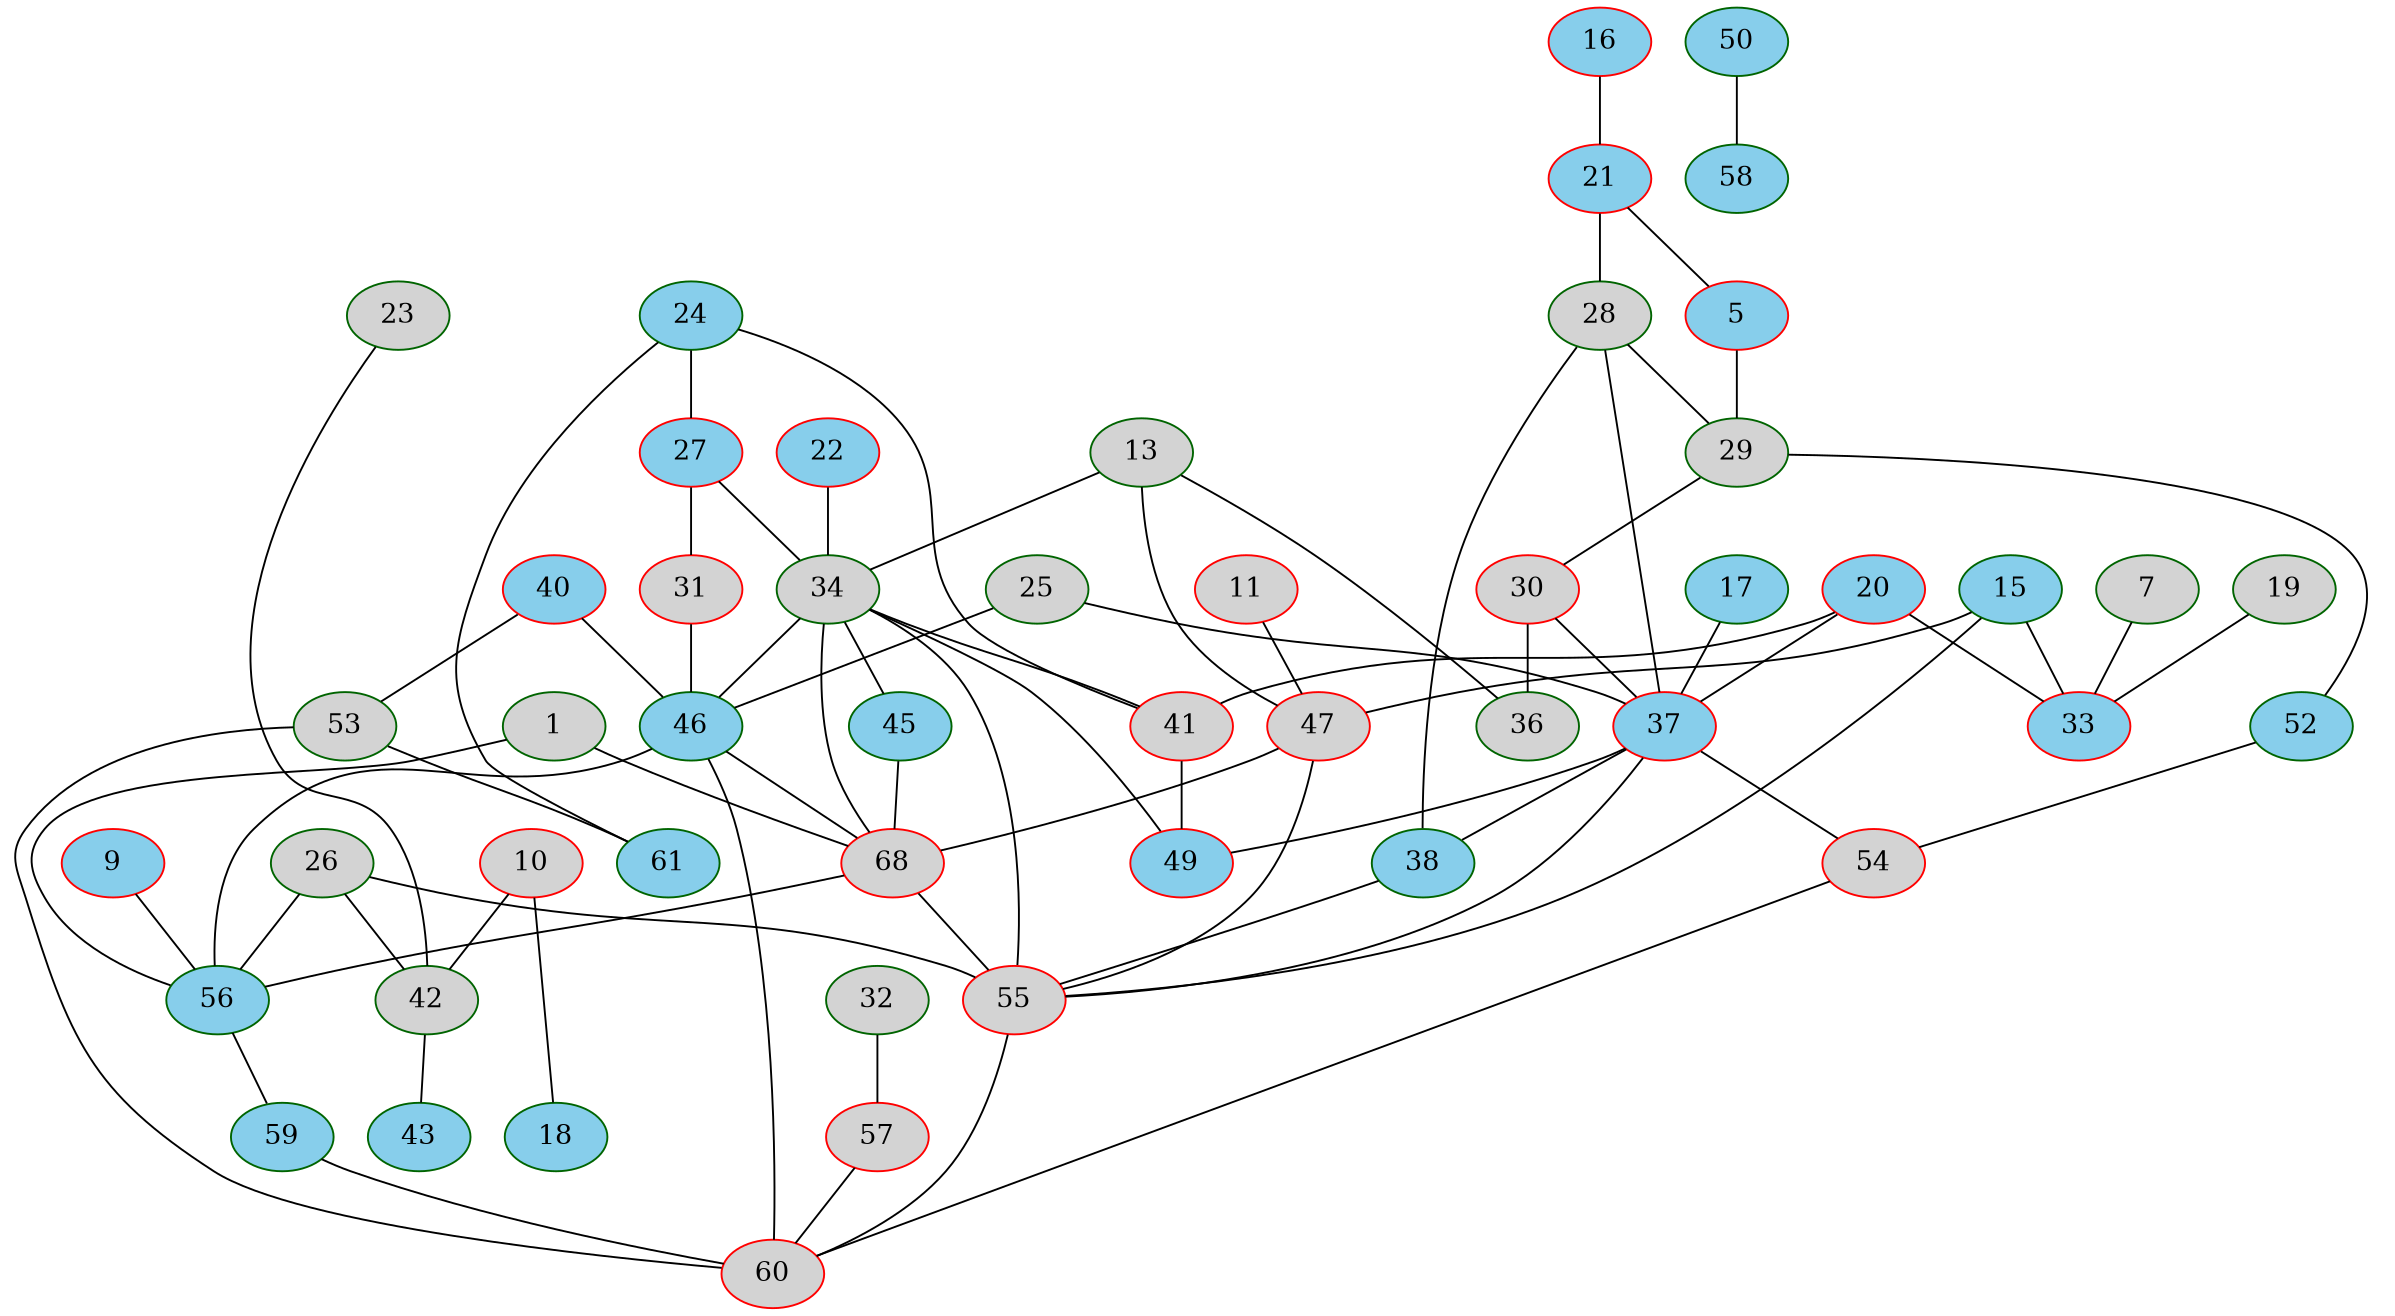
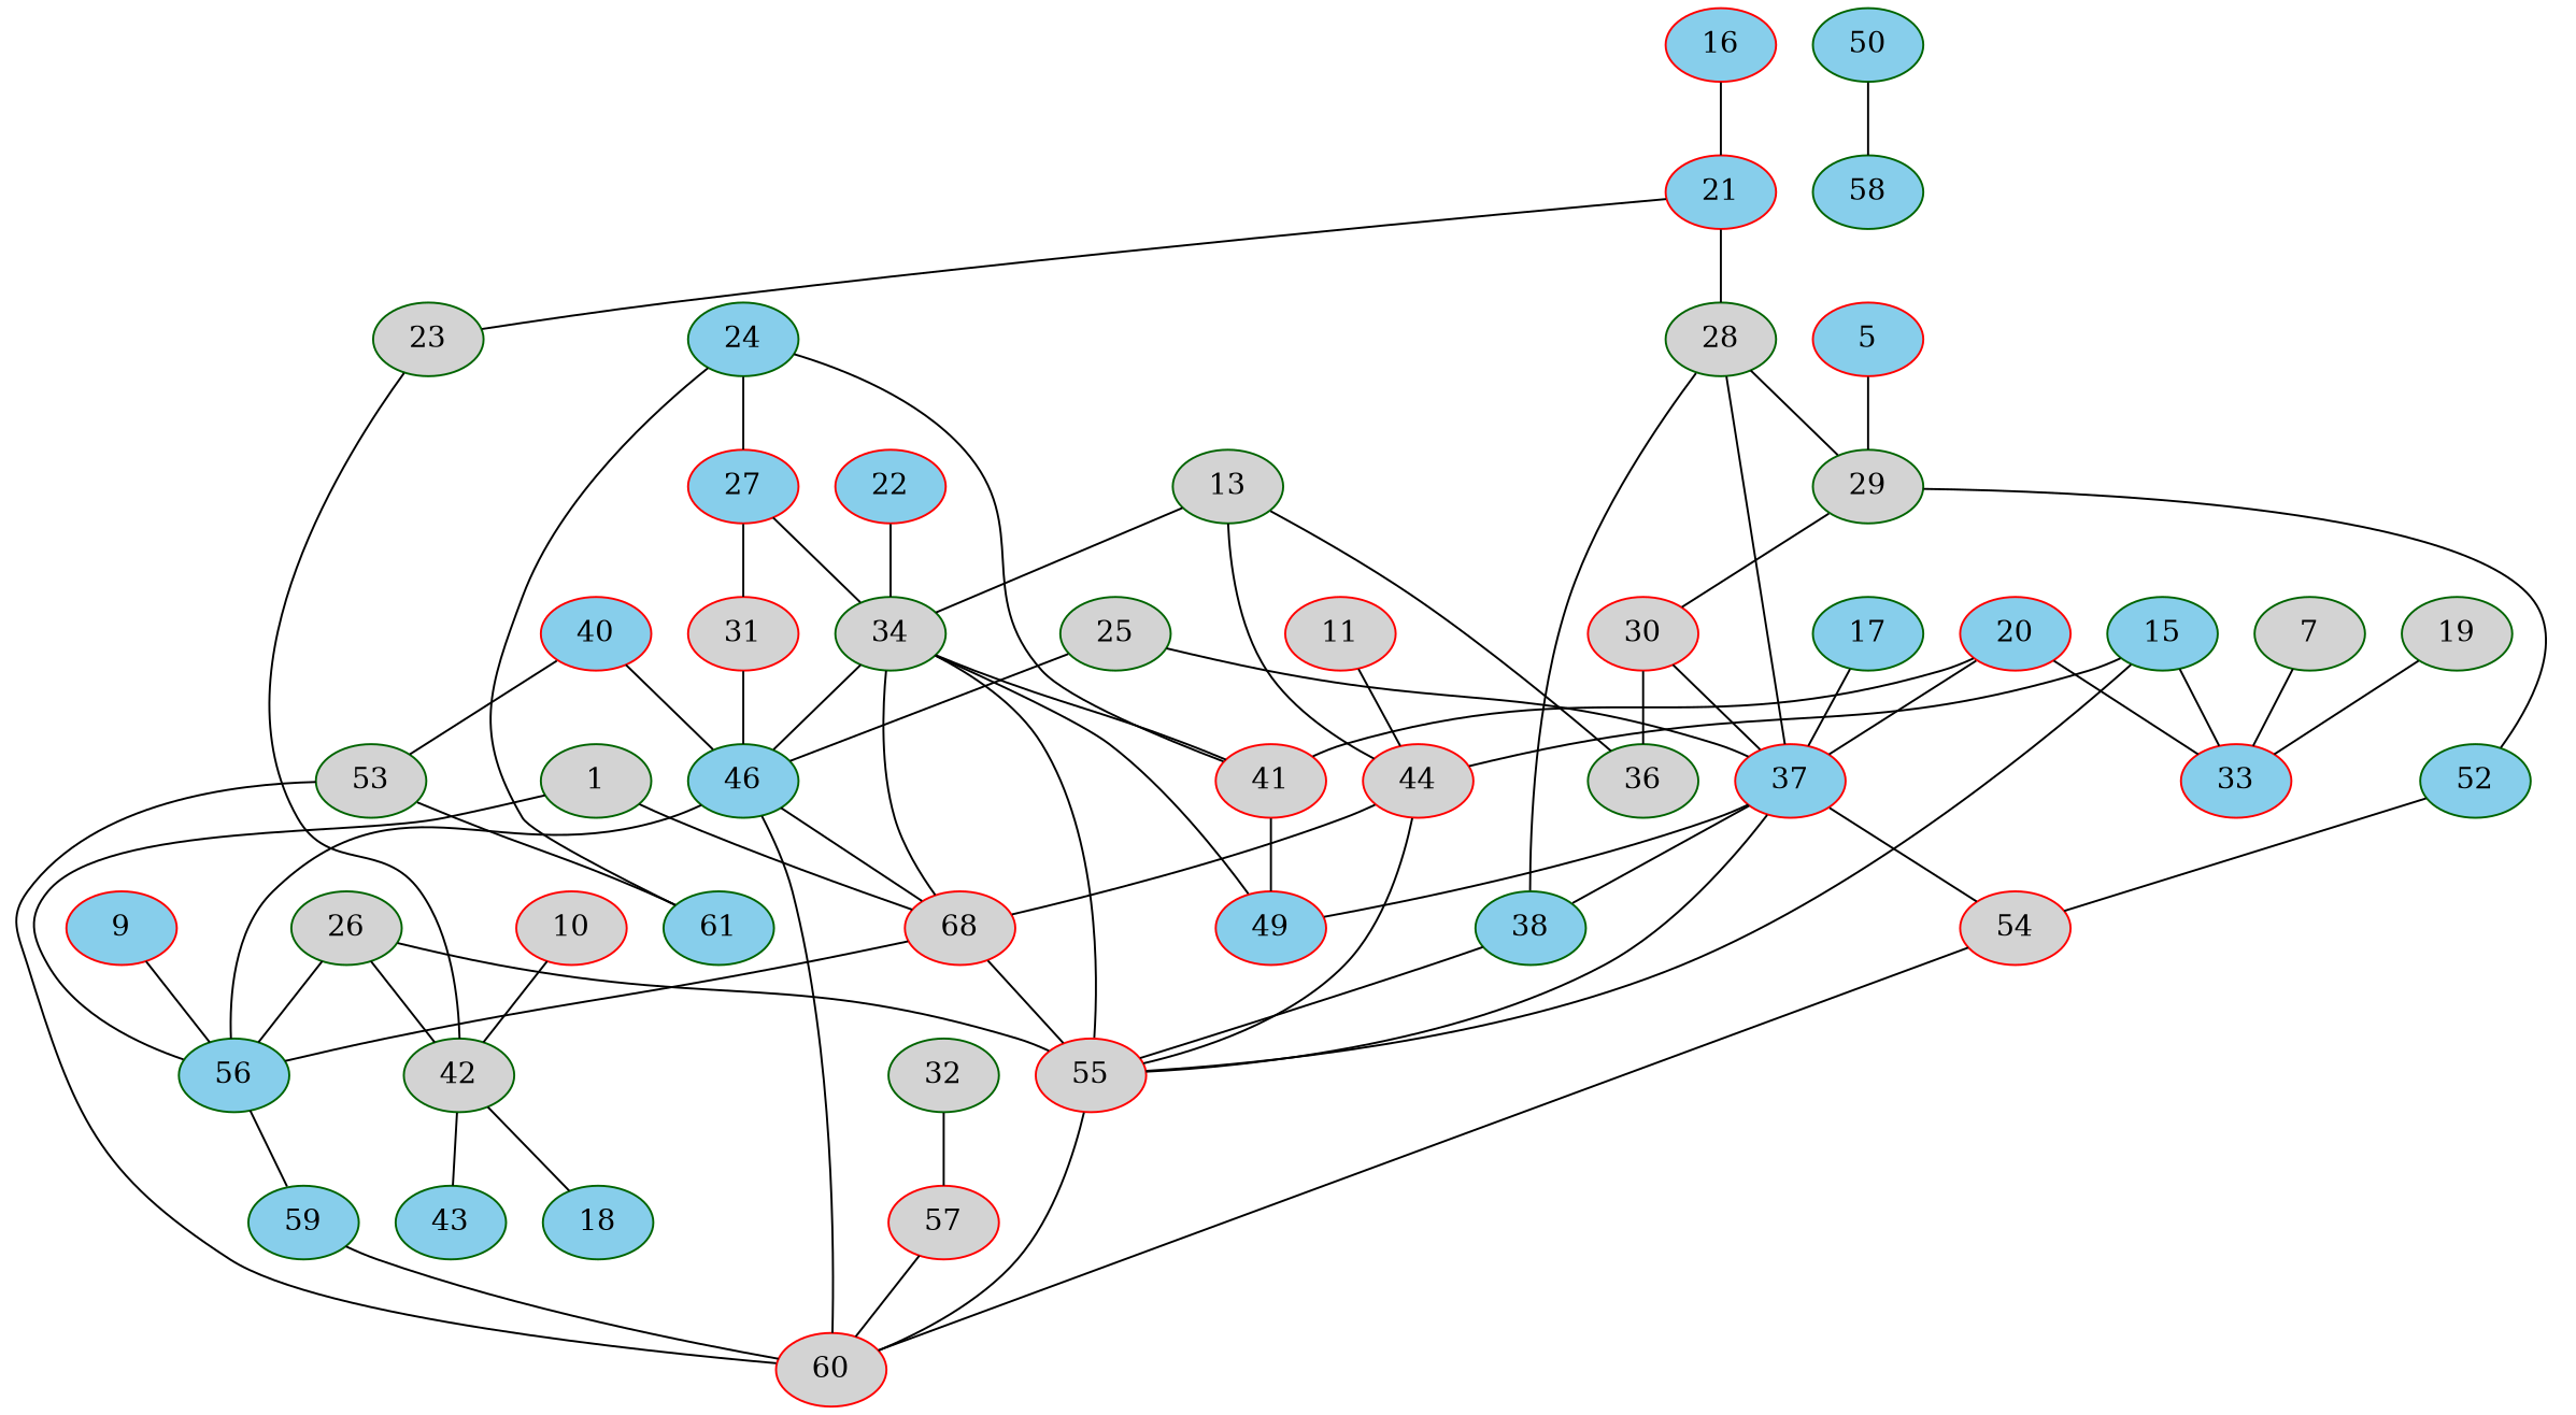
  graph {
    node [color=darkgreen fillcolor=lightgrey style=filled]
    edge [weight=1.0]
    n1 [color=red label=68]
    1
    56 [fillcolor=skyblue]
    55 [color=red]
    59 [fillcolor=skyblue]
    5 [color=red fillcolor=skyblue]
    29
    30 [color=red]
    52 [fillcolor=skyblue]
    33 [color=red fillcolor=skyblue]
    7
    9 [color=red fillcolor=skyblue]
    10 [color=red]
    18 [fillcolor=skyblue]
    42
    43 [fillcolor=skyblue]
    11 [color=red]
-   47 [color=red]
+   47 [color=red label=44]
    13
    34
    36
    41 [color=red]
    46 [fillcolor=skyblue]
-   45 [fillcolor=skyblue]
    49 [color=red fillcolor=skyblue]
    15 [fillcolor=skyblue]
    60 [color=red]
    16 [color=red fillcolor=skyblue]
    21 [color=red fillcolor=skyblue]
    23
    28
    17 [fillcolor=skyblue]
    37 [color=red fillcolor=skyblue]
    38 [fillcolor=skyblue]
    54 [color=red]
    19
    20 [color=red fillcolor=skyblue]
    22 [color=red fillcolor=skyblue]
    24 [fillcolor=skyblue]
    27 [color=red fillcolor=skyblue]
    61 [fillcolor=skyblue]
    31 [color=red]
    25
    26
    57 [color=red]
    32
    40 [color=red fillcolor=skyblue]
    53
    50 [fillcolor=skyblue]
    58 [fillcolor=skyblue]
    n1 -- 56
    n1 -- 55 [weight=2.0]
    1 -- n1
    1 -- 56
    56 -- 59
    55 -- 60
    59 -- 60 [weight=2.0]
    5 -- 29
    29 -- 30
    29 -- 52
    30 -- 36
    30 -- 37
    52 -- 54
    7 -- 33
    9 -- 56
-   10 -- 18
+   42 -- 18
    10 -- 42
    42 -- 43
    11 -- 47
    47 -- n1
    47 -- 55
    13 -- 47
    13 -- 34
    13 -- 36
    34 -- n1
    34 -- 55
    34 -- 41
    34 -- 46
-   34 -- 45
    34 -- 49
    41 -- 49
    46 -- n1
    46 -- 56 [weight=2.0]
    46 -- 60
-   45 -- n1
    15 -- 55
    15 -- 33
    15 -- 47
    16 -- 21
-   21 -- 5
+   21 -- 23
    21 -- 28
    23 -- 42
    28 -- 29
    28 -- 37
    28 -- 38
    17 -- 37
    37 -- 55
    37 -- 49
    37 -- 38
    37 -- 54
    38 -- 55
    54 -- 60
    19 -- 33
    20 -- 33
    20 -- 41
    20 -- 37
    22 -- 34
    24 -- 41
    24 -- 27
    24 -- 61
    27 -- 34
    27 -- 31
    31 -- 46
    25 -- 46
    25 -- 37
    26 -- 56
    26 -- 55
    26 -- 42
    57 -- 60
    32 -- 57
    40 -- 46
    40 -- 53
    53 -- 60
    53 -- 61
    50 -- 58
  }
